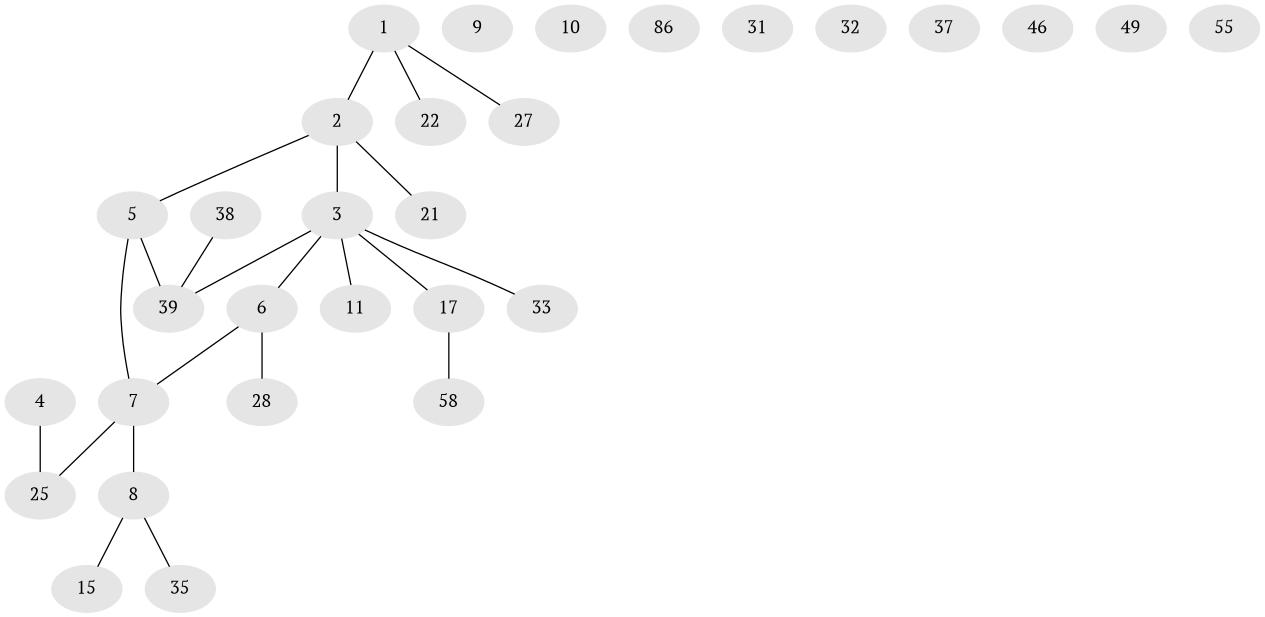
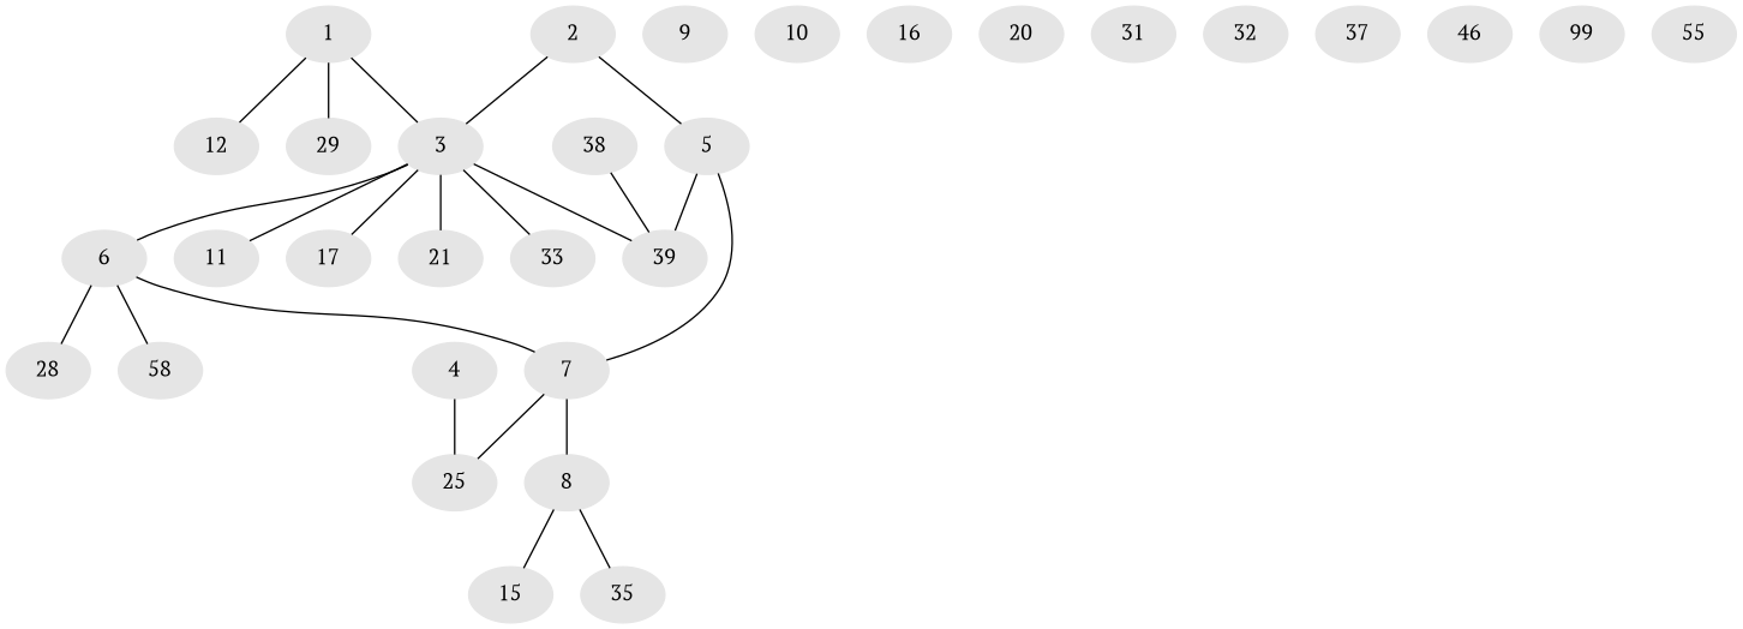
  graph {
    fontname="PT Serif"
    node [color=gray90 fontname="PT Serif" style=filled]
    edge [fontname="PT Serif"]
    1 [super="+48+57"]
    2 [super="+24+41"]
-   12 [super="+14" label=22]
-   29 [label=27]
+   12 [super="+14"]
+   29
    3 [super="+30"]
    5 [super="+13"]
    6 [super="+22+34"]
    11 [super="+23"]
    17
    21
    33 [super="+42+40"]
    39 [super="+50"]
    7 [super="+36+18"]
    28
    58
    4 [super="+44"]
    25
    8 [super="+45"]
    15 [super="+26+19"]
    35
    9
    10
-   16 [label=86]
+   16
+   20
    31
    32
    37
    38
    46
-   49
+   49 [label=99]
    n31 [label=55]
-   1 -- 2 [weight=2]
+   1 -- 3 [weight=2]
    1 -- 12
    1 -- 29
    2 -- 3
    2 -- 5
    3 -- 6
    3 -- 11
    3 -- 17
-   2 -- 21
+   3 -- 21
    3 -- 33
    3 -- 39
    5 -- 39
    5 -- 7
    6 -- 7
    6 -- 28
-   17 -- 58
+   6 -- 58
    7 -- 25
    7 -- 8
    4 -- 25
    8 -- 15
    8 -- 35
    38 -- 39
  }
